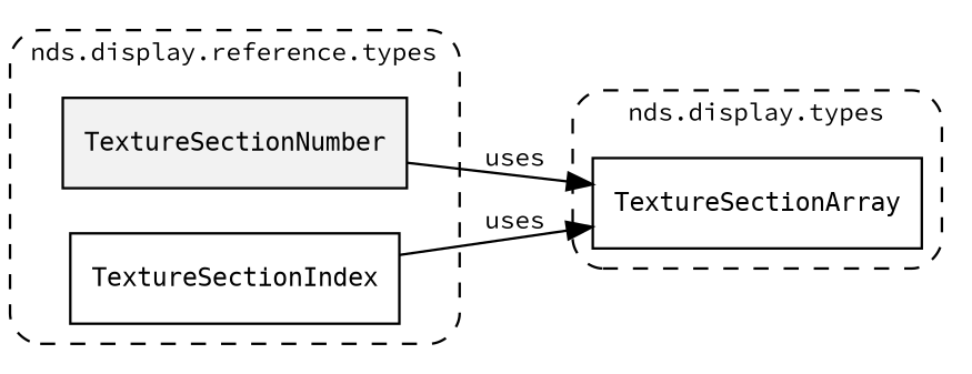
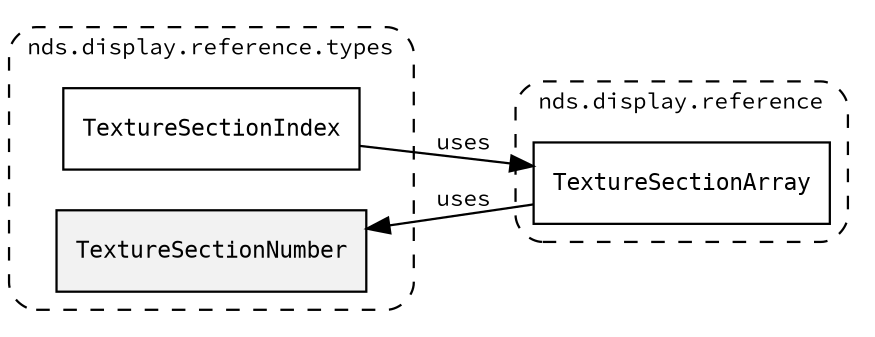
  digraph {
    fontname="Source Code Pro"
    fontsize=10
    rankdir=LR
    node [fontname="Source Code Pro" fontsize=10 shape=box]
    edge [fontname="Source Code Pro" fontsize=10]
    n1 [fillcolor="#0000000D" label=<<font face="monospace"><table align="center" border="0" cellspacing="0" cellpadding="0"><tr><td href="../../../content/packages/nds.display.reference.types.html#Subtype-TextureSectionNumber" title="Subtype defined in nds.display.reference.types">TextureSectionNumber</td></tr></table></font>> style=filled]
    n2 [label=<<font face="monospace"><table align="center" border="0" cellspacing="0" cellpadding="0"><tr><td href="../../../content/packages/nds.display.reference.types.html#Subtype-TextureSectionIndex" title="Subtype defined in nds.display.reference.types">TextureSectionIndex</td></tr></table></font>>]
    n3 [label=<<font face="monospace"><table align="center" border="0" cellspacing="0" cellpadding="0"><tr><td href="../../../content/packages/nds.display.types.html#Structure-TextureSectionArray" title="Structure defined in nds.display.types">TextureSectionArray</td></tr></table></font>>]
    subgraph cluster_1 {
      label="nds.display.reference.types"
      style="dashed, rounded"
      n1
      n2
    }
    subgraph cluster_2 {
-     label="nds.display.types"
+     label="nds.display.reference"
      style="dashed, rounded"
      n3
    }
    n2 -> n3 [label=uses]
-   n1 -> n3 [label=uses]
+   n3 -> n1 [label=uses]
  }
